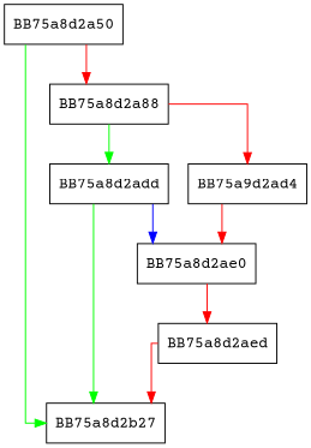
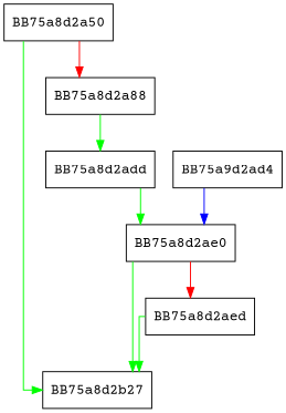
  digraph {
    fontname="Courier Prime"
    splines=ortho
    node [fontname="Courier Prime" shape=box]
    edge [color=red fontname="Courier Prime"]
    BB75a8d2a50
    BB75a8d2b27
    BB75a8d2a88
    BB75a8d2add
    n5 [label=BB75a9d2ad4]
    BB75a8d2ae0
    BB75a8d2aed
    BB75a8d2a50 -> BB75a8d2b27 [color=green]
    BB75a8d2a50 -> BB75a8d2a88
    BB75a8d2a88 -> BB75a8d2add [color=green]
-   BB75a8d2a88 -> n5
-   BB75a8d2add -> BB75a8d2ae0 [color=blue]
-   n5 -> BB75a8d2ae0
-   BB75a8d2add -> BB75a8d2b27 [color=green]
+   BB75a8d2add -> BB75a8d2ae0 [color=green]
+   n5 -> BB75a8d2ae0 [color=blue]
+   BB75a8d2ae0 -> BB75a8d2b27 [color=green]
    BB75a8d2ae0 -> BB75a8d2aed
-   BB75a8d2aed -> BB75a8d2b27
+   BB75a8d2aed -> BB75a8d2b27 [color=green]
  }
